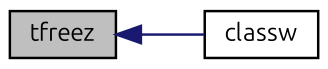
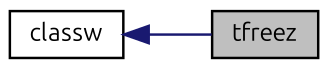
  digraph {
    rankdir=LR
    fontname=Ubuntu
    node [color=black fontname=Ubuntu fontsize=10 shape=record style=filled]
    n1 [fillcolor=grey75 fontcolor=black height=0.2 label=tfreez width=0.4]
    n2 [fillcolor=white height=0.2 label=classw width=0.4]
-   n1 -> n2 [color=midnightblue dir=back fontname=Ubuntu fontsize=10 labelfontname=Helvetica labelfontsize=10 style=solid]
+   n2 -> n1 [color=midnightblue dir=back fontname=Ubuntu fontsize=10 labelfontname=Helvetica labelfontsize=10 style=solid]
  }
